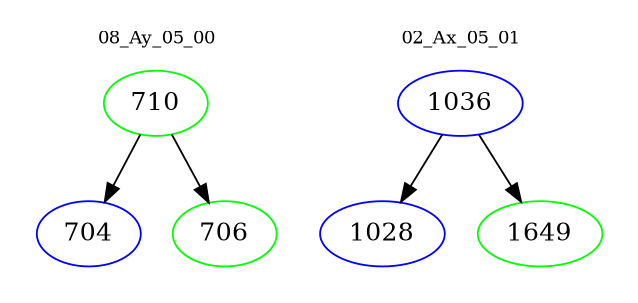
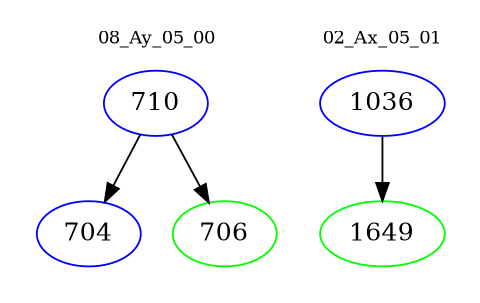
  digraph {
    node [color=blue]
    edge [color=black]
-   n1 [color=green label=710]
+   n1 [label=710]
    n2 [label=704]
    n3 [color=green label=706]
    n4 [label=1036]
-   n5 [label=1028]
    n6 [color=green label=1649]
    subgraph cluster_1 {
      color=white
      fontsize=10
      label="08_Ay_05_00"
      n1
      n2
      n3
    }
    subgraph cluster_2 {
      color=white
      fontsize=10
      label="02_Ax_05_01"
      n4
-     n5
      n6
    }
    n1 -> n2
    n1 -> n3
-   n4 -> n5
    n4 -> n6
  }
